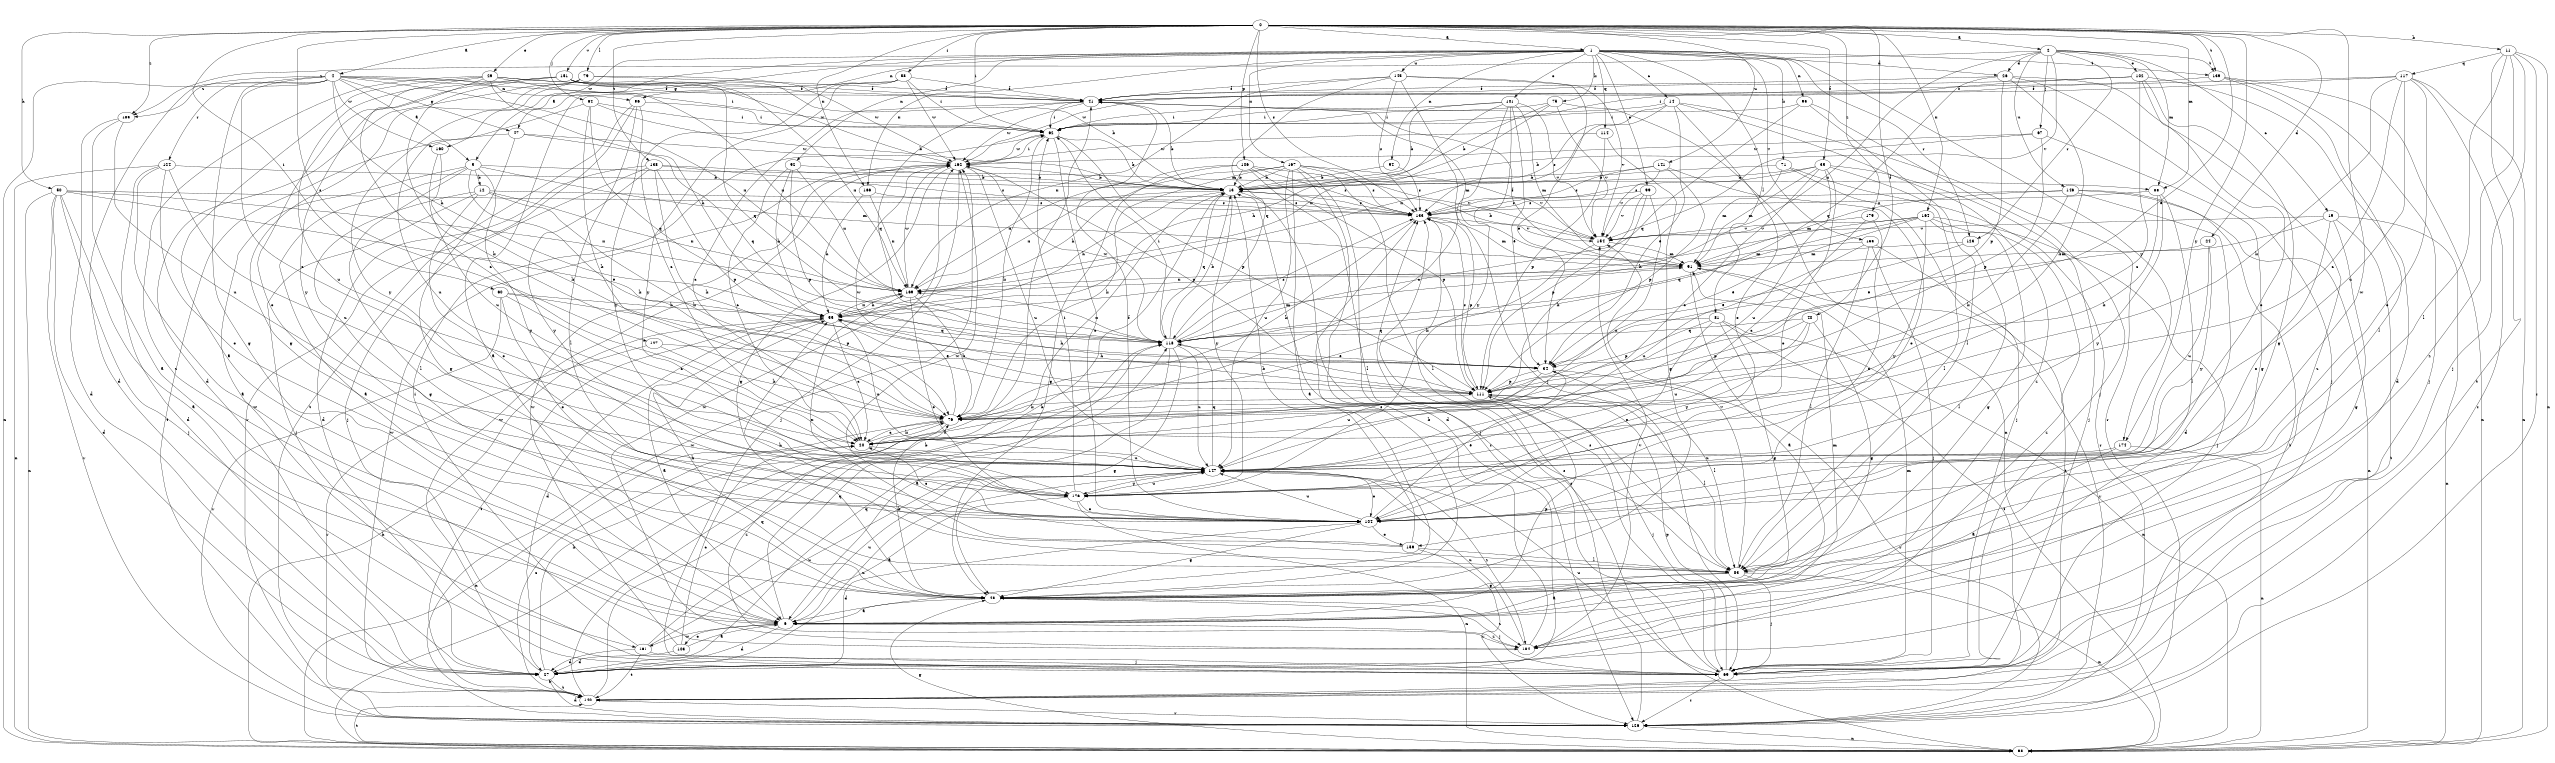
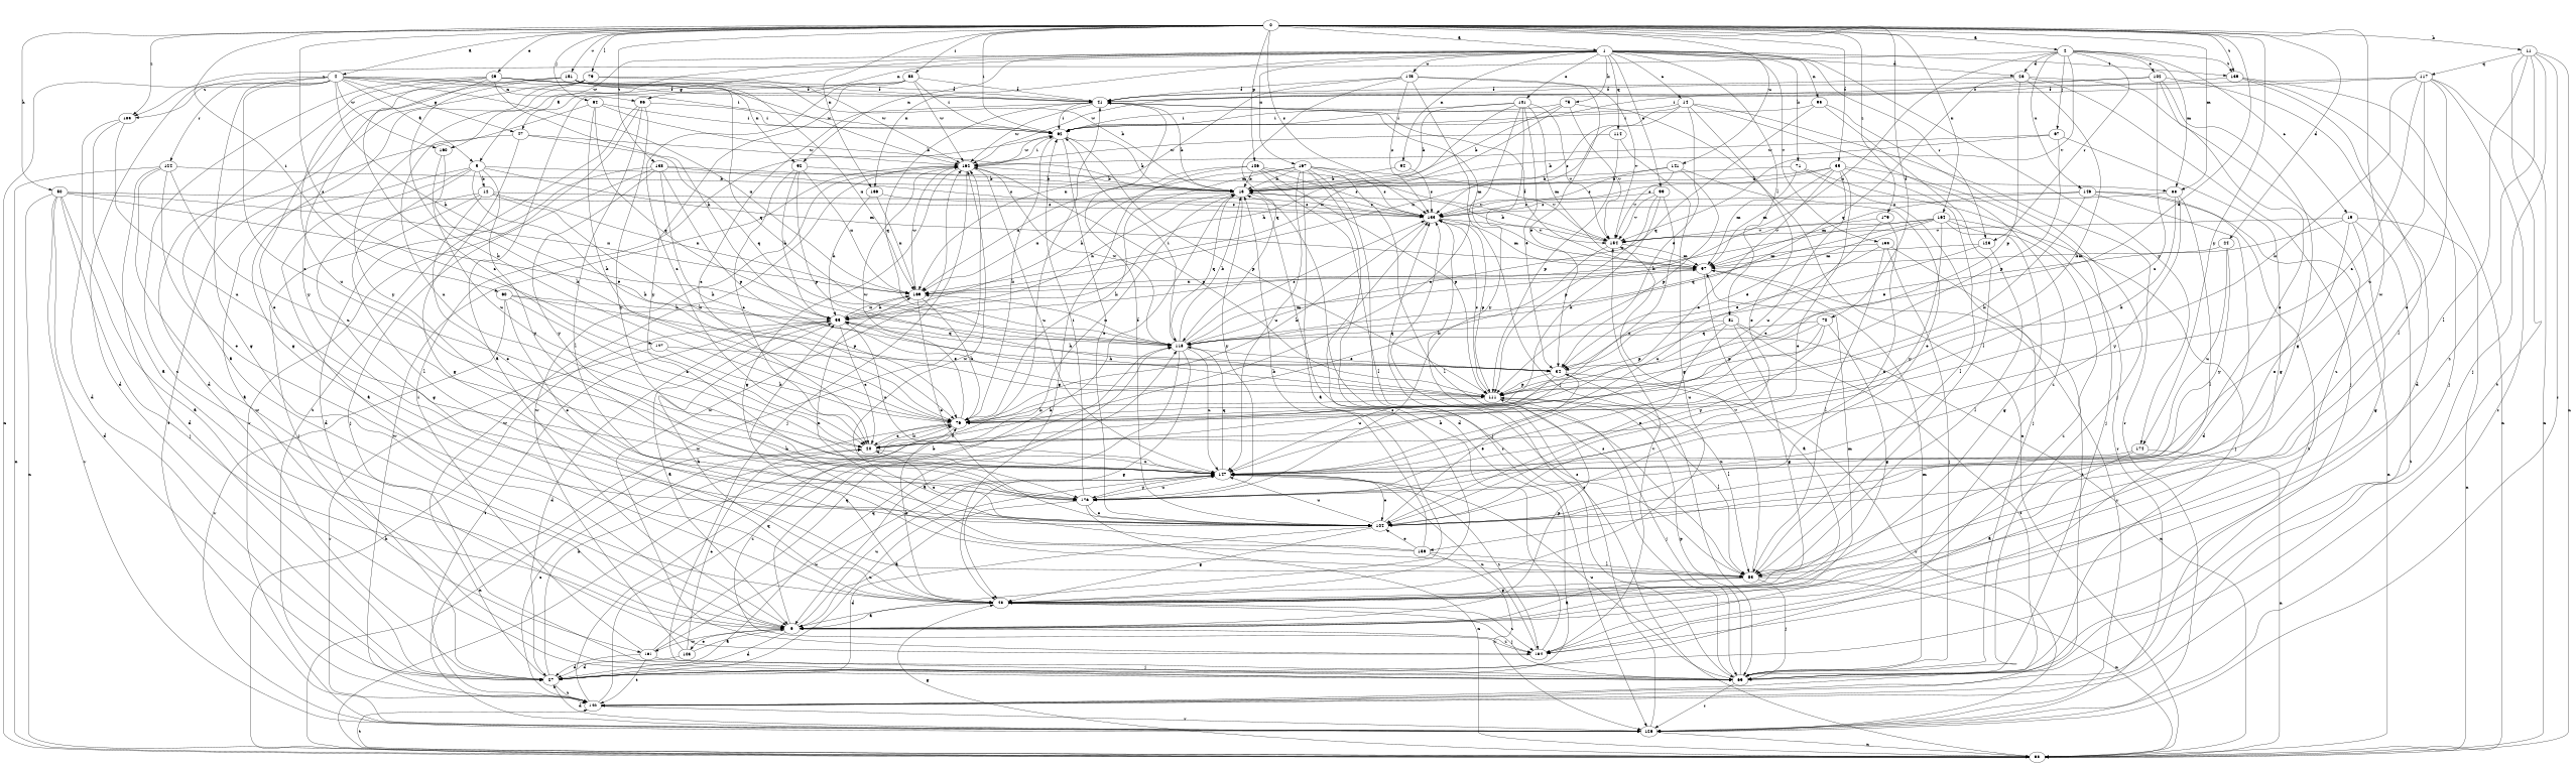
  strict digraph {
    0
    1
    2
    4
    11
    24
    29
    34
    35
-   40
+   40 [label=70]
    50
    58
    60
    62
    64
    79
    88
    106
    127
    133
    138
    139
    141
    151
    159
    164
    166
    174
    179
    183
    5
    14
    26
    47
    71
    75
    81
    92
    94
    95
    96
    99
    101
    114
    123
    145
    153
    160
    167
    19
    67
    102
    146
    154
    169
    20
    27
    41
    48
    55
    98
    124
    83
    184
    69
    117
    126
    140
-   91
+   91 [label=97]
    176
    147
    6
    162
    111
    13
    104
    118
    76
    12
    161
    103
    0 -> 1 [label=a]
    0 -> 2 [label=a]
    0 -> 4 [label=a]
    0 -> 11 [label=b]
    0 -> 24 [label=d]
    0 -> 29 [label=e]
    0 -> 34 [label=e]
    0 -> 35 [label=f]
    0 -> 40 [label=f]
    0 -> 50 [label=h]
    0 -> 58 [label=i]
    0 -> 60 [label=i]
    0 -> 62 [label=i]
    0 -> 64 [label=j]
    0 -> 79 [label=l]
    0 -> 88 [label=m]
    0 -> 106 [label=p]
    0 -> 127 [label=s]
    0 -> 133 [label=s]
    0 -> 138 [label=t]
    0 -> 139 [label=t]
    0 -> 141 [label=u]
    0 -> 151 [label=v]
    0 -> 159 [label=w]
    0 -> 164 [label=x]
    0 -> 166 [label=x]
    0 -> 174 [label=y]
    0 -> 179 [label=z]
    0 -> 183 [label=z]
    1 -> 139 [label=t]
    1 -> 166 [label=x]
    1 -> 174 [label=y]
    1 -> 5 [label=a]
    1 -> 14 [label=c]
    1 -> 26 [label=d]
    1 -> 47 [label=g]
    1 -> 71 [label=k]
    1 -> 75 [label=k]
    1 -> 81 [label=l]
    1 -> 92 [label=n]
    1 -> 94 [label=n]
    1 -> 95 [label=n]
    1 -> 96 [label=n]
    1 -> 99 [label=o]
    1 -> 101 [label=o]
    1 -> 114 [label=q]
    1 -> 123 [label=r]
    1 -> 145 [label=u]
    1 -> 153 [label=v]
    1 -> 160 [label=w]
    1 -> 167 [label=x]
    2 -> 88 [label=m]
    2 -> 139 [label=t]
    2 -> 183 [label=z]
    2 -> 26 [label=d]
    2 -> 123 [label=r]
    2 -> 19 [label=c]
    2 -> 67 [label=j]
    2 -> 102 [label=o]
    2 -> 146 [label=u]
    2 -> 154 [label=v]
    2 -> 169 [label=x]
    4 -> 62 [label=i]
    4 -> 183 [label=z]
    4 -> 5 [label=a]
    4 -> 47 [label=g]
    4 -> 96 [label=n]
    4 -> 160 [label=w]
    4 -> 169 [label=x]
    4 -> 20 [label=c]
    4 -> 27 [label=d]
    4 -> 41 [label=f]
    4 -> 48 [label=g]
    4 -> 55 [label=h]
    4 -> 98 [label=n]
    4 -> 124 [label=r]
    11 -> 98 [label=n]
    11 -> 83 [label=l]
    11 -> 184 [label=z]
    11 -> 69 [label=j]
    11 -> 117 [label=q]
    11 -> 126 [label=r]
    11 -> 140 [label=t]
    24 -> 91 [label=m]
    24 -> 176 [label=y]
    24 -> 147 [label=u]
-   29 -> 169 [label=x]
+   29 -> 92 [label=x]
    29 -> 20 [label=c]
    29 -> 41 [label=f]
    29 -> 55 [label=h]
    29 -> 184 [label=z]
    29 -> 147 [label=u]
    29 -> 6 [label=a]
    29 -> 162 [label=w]
    34 -> 55 [label=h]
    34 -> 83 [label=l]
    34 -> 126 [label=r]
    34 -> 147 [label=u]
    34 -> 111 [label=p]
    35 -> 133 [label=s]
    35 -> 20 [label=c]
    35 -> 83 [label=l]
    35 -> 69 [label=j]
    35 -> 91 [label=m]
    35 -> 147 [label=u]
    35 -> 13 [label=b]
    35 -> 104 [label=o]
    40 -> 48 [label=g]
    40 -> 176 [label=y]
    40 -> 147 [label=u]
    40 -> 111 [label=p]
    40 -> 118 [label=q]
    50 -> 34 [label=e]
    50 -> 133 [label=s]
    50 -> 169 [label=x]
    50 -> 27 [label=d]
    50 -> 98 [label=n]
    50 -> 69 [label=j]
    50 -> 126 [label=r]
    50 -> 6 [label=a]
    58 -> 62 [label=i]
    58 -> 20 [label=c]
    58 -> 41 [label=f]
    58 -> 176 [label=y]
    58 -> 6 [label=a]
    58 -> 162 [label=w]
    60 -> 20 [label=c]
    60 -> 55 [label=h]
    60 -> 126 [label=r]
    60 -> 111 [label=p]
    60 -> 104 [label=o]
    62 -> 162 [label=w]
    62 -> 111 [label=p]
    62 -> 13 [label=b]
    62 -> 104 [label=o]
    62 -> 76 [label=k]
    64 -> 62 [label=i]
    64 -> 147 [label=u]
    64 -> 13 [label=b]
    64 -> 118 [label=q]
    64 -> 76 [label=k]
    79 -> 27 [label=d]
    79 -> 41 [label=f]
    79 -> 48 [label=g]
    79 -> 176 [label=y]
    79 -> 162 [label=w]
    88 -> 133 [label=s]
    88 -> 83 [label=l]
    88 -> 176 [label=y]
    88 -> 76 [label=k]
    106 -> 133 [label=s]
    106 -> 154 [label=v]
    106 -> 169 [label=x]
    106 -> 48 [label=g]
    106 -> 83 [label=l]
    106 -> 111 [label=p]
    106 -> 13 [label=b]
    127 -> 34 [label=e]
    127 -> 126 [label=r]
    127 -> 76 [label=k]
    133 -> 154 [label=v]
    133 -> 91 [label=m]
    133 -> 111 [label=p]
    133 -> 76 [label=k]
    138 -> 133 [label=s]
    138 -> 27 [label=d]
    138 -> 69 [label=j]
    138 -> 176 [label=y]
    138 -> 111 [label=p]
    138 -> 13 [label=b]
    138 -> 76 [label=k]
    139 -> 41 [label=f]
    139 -> 98 [label=n]
    139 -> 83 [label=l]
    139 -> 69 [label=j]
    141 -> 133 [label=s]
    141 -> 154 [label=v]
    141 -> 111 [label=p]
    141 -> 13 [label=b]
    141 -> 104 [label=o]
    151 -> 169 [label=x]
    151 -> 41 [label=f]
    151 -> 176 [label=y]
    151 -> 13 [label=b]
    151 -> 104 [label=o]
    151 -> 118 [label=q]
    151 -> 76 [label=k]
    159 -> 169 [label=x]
    159 -> 83 [label=l]
    159 -> 126 [label=r]
    159 -> 162 [label=w]
    159 -> 13 [label=b]
-   104 -> 159 [label=o]
+   159 -> 104 [label=o]
    164 -> 34 [label=e]
    164 -> 154 [label=v]
    164 -> 48 [label=g]
    164 -> 55 [label=h]
    164 -> 184 [label=z]
    164 -> 69 [label=j]
    164 -> 176 [label=y]
    164 -> 118 [label=q]
    166 -> 133 [label=s]
    166 -> 169 [label=x]
    166 -> 55 [label=h]
    174 -> 98 [label=n]
    174 -> 147 [label=u]
    174 -> 6 [label=a]
    179 -> 154 [label=v]
    179 -> 20 [label=c]
    179 -> 104 [label=o]
    183 -> 27 [label=d]
    183 -> 147 [label=u]
    183 -> 6 [label=a]
    5 -> 88 [label=m]
    5 -> 83 [label=l]
    5 -> 91 [label=m]
    5 -> 176 [label=y]
    5 -> 6 [label=a]
    5 -> 76 [label=k]
    5 -> 12 [label=b]
    5 -> 161 [label=w]
    14 -> 34 [label=e]
    14 -> 62 [label=i]
    14 -> 133 [label=s]
    14 -> 169 [label=x]
    14 -> 184 [label=z]
    14 -> 126 [label=r]
    14 -> 104 [label=o]
    26 -> 41 [label=f]
    26 -> 184 [label=z]
    26 -> 69 [label=j]
    26 -> 111 [label=p]
    26 -> 118 [label=q]
    26 -> 76 [label=k]
    47 -> 48 [label=g]
    47 -> 140 [label=t]
    47 -> 162 [label=w]
    47 -> 118 [label=q]
    71 -> 69 [label=j]
    71 -> 126 [label=r]
    71 -> 91 [label=m]
    71 -> 13 [label=b]
    75 -> 62 [label=i]
    75 -> 154 [label=v]
    75 -> 169 [label=x]
    75 -> 98 [label=n]
    75 -> 13 [label=b]
    81 -> 48 [label=g]
    81 -> 98 [label=n]
    81 -> 140 [label=t]
    81 -> 111 [label=p]
    81 -> 104 [label=o]
    81 -> 118 [label=q]
    92 -> 169 [label=x]
    92 -> 20 [label=c]
    92 -> 55 [label=h]
    92 -> 111 [label=p]
    92 -> 13 [label=b]
    94 -> 133 [label=s]
    94 -> 13 [label=b]
    95 -> 62 [label=i]
    95 -> 83 [label=l]
    95 -> 69 [label=j]
    95 -> 118 [label=q]
    96 -> 62 [label=i]
    96 -> 83 [label=l]
    96 -> 126 [label=r]
    96 -> 140 [label=t]
    96 -> 176 [label=y]
    99 -> 133 [label=s]
    99 -> 154 [label=v]
    99 -> 147 [label=u]
    99 -> 111 [label=p]
    99 -> 76 [label=k]
    101 -> 34 [label=e]
    101 -> 62 [label=i]
    101 -> 154 [label=v]
    101 -> 20 [label=c]
    101 -> 55 [label=h]
    101 -> 91 [label=m]
    101 -> 176 [label=y]
    101 -> 13 [label=b]
    114 -> 48 [label=g]
    114 -> 162 [label=w]
    114 -> 111 [label=p]
    123 -> 34 [label=e]
    123 -> 83 [label=l]
    123 -> 91 [label=m]
    145 -> 34 [label=e]
    145 -> 133 [label=s]
    145 -> 154 [label=v]
    145 -> 169 [label=x]
    145 -> 41 [label=f]
    145 -> 69 [label=j]
    145 -> 118 [label=q]
    153 -> 83 [label=l]
    153 -> 69 [label=j]
    153 -> 140 [label=t]
    153 -> 91 [label=m]
    153 -> 147 [label=u]
    160 -> 147 [label=u]
    160 -> 76 [label=k]
    167 -> 133 [label=s]
    167 -> 154 [label=v]
    167 -> 27 [label=d]
    167 -> 55 [label=h]
    167 -> 83 [label=l]
    167 -> 126 [label=r]
    167 -> 147 [label=u]
    167 -> 6 [label=a]
    167 -> 13 [label=b]
    167 -> 76 [label=k]
    19 -> 34 [label=e]
    19 -> 154 [label=v]
    19 -> 48 [label=g]
    19 -> 98 [label=n]
    19 -> 140 [label=t]
    19 -> 104 [label=o]
    67 -> 48 [label=g]
    67 -> 162 [label=w]
    67 -> 111 [label=p]
    67 -> 13 [label=b]
    102 -> 20 [label=c]
    102 -> 27 [label=d]
    102 -> 41 [label=f]
    102 -> 48 [label=g]
    102 -> 162 [label=w]
    102 -> 104 [label=o]
    146 -> 133 [label=s]
    146 -> 27 [label=d]
    146 -> 98 [label=n]
    146 -> 140 [label=t]
    146 -> 91 [label=m]
    146 -> 76 [label=k]
    154 -> 91 [label=m]
    154 -> 13 [label=b]
    154 -> 76 [label=k]
    169 -> 55 [label=h]
    169 -> 162 [label=w]
    169 -> 104 [label=o]
    169 -> 76 [label=k]
    20 -> 147 [label=u]
    20 -> 76 [label=k]
    27 -> 140 [label=t]
    27 -> 147 [label=u]
    27 -> 162 [label=w]
    27 -> 118 [label=q]
    27 -> 76 [label=k]
    41 -> 62 [label=i]
    41 -> 20 [label=c]
    41 -> 91 [label=m]
    41 -> 162 [label=w]
    41 -> 13 [label=b]
    41 -> 118 [label=q]
    48 -> 133 [label=s]
    48 -> 55 [label=h]
    48 -> 184 [label=z]
    48 -> 69 [label=j]
    48 -> 6 [label=a]
    48 -> 76 [label=k]
    55 -> 169 [label=x]
    55 -> 20 [label=c]
    55 -> 27 [label=d]
    55 -> 140 [label=t]
    55 -> 147 [label=u]
    55 -> 6 [label=a]
    55 -> 118 [label=q]
    98 -> 133 [label=s]
    98 -> 41 [label=f]
    98 -> 48 [label=g]
    98 -> 55 [label=h]
    98 -> 140 [label=t]
    124 -> 27 [label=d]
    124 -> 98 [label=n]
    124 -> 147 [label=u]
    124 -> 6 [label=a]
    124 -> 13 [label=b]
    124 -> 104 [label=o]
    83 -> 154 [label=v]
    83 -> 48 [label=g]
    83 -> 55 [label=h]
    83 -> 98 [label=n]
    83 -> 69 [label=j]
    83 -> 6 [label=a]
    184 -> 154 [label=v]
    184 -> 147 [label=u]
    184 -> 162 [label=w]
    184 -> 13 [label=b]
    69 -> 133 [label=s]
    69 -> 126 [label=r]
    69 -> 91 [label=m]
    69 -> 147 [label=u]
    69 -> 111 [label=p]
    117 -> 62 [label=i]
    117 -> 20 [label=c]
    117 -> 41 [label=f]
    117 -> 98 [label=n]
    117 -> 126 [label=r]
    117 -> 147 [label=u]
    117 -> 104 [label=o]
    117 -> 76 [label=k]
    126 -> 133 [label=s]
    126 -> 27 [label=d]
    126 -> 98 [label=n]
    126 -> 162 [label=w]
    140 -> 20 [label=c]
    140 -> 126 [label=r]
    140 -> 162 [label=w]
    140 -> 13 [label=b]
    140 -> 118 [label=q]
    91 -> 169 [label=x]
    91 -> 41 [label=f]
    91 -> 126 [label=r]
    91 -> 6 [label=a]
    176 -> 62 [label=i]
    176 -> 98 [label=n]
    176 -> 147 [label=u]
    176 -> 6 [label=a]
    176 -> 104 [label=o]
    147 -> 184 [label=z]
    147 -> 176 [label=y]
    147 -> 104 [label=o]
    147 -> 118 [label=q]
    6 -> 27 [label=d]
    6 -> 184 [label=z]
    6 -> 91 [label=m]
    6 -> 147 [label=u]
    6 -> 111 [label=p]
    6 -> 13 [label=b]
    6 -> 161 [label=w]
    6 -> 103 [label=o]
    162 -> 62 [label=i]
    162 -> 48 [label=g]
    162 -> 69 [label=j]
    162 -> 147 [label=u]
    162 -> 111 [label=p]
    162 -> 13 [label=b]
    111 -> 133 [label=s]
    111 -> 55 [label=h]
    111 -> 83 [label=l]
    111 -> 69 [label=j]
    111 -> 76 [label=k]
    13 -> 133 [label=s]
    13 -> 169 [label=x]
    13 -> 55 [label=h]
    13 -> 69 [label=j]
    13 -> 176 [label=y]
    13 -> 118 [label=q]
    104 -> 34 [label=e]
    104 -> 20 [label=c]
    104 -> 27 [label=d]
    104 -> 41 [label=f]
    104 -> 48 [label=g]
    104 -> 147 [label=u]
    118 -> 34 [label=e]
    118 -> 62 [label=i]
    118 -> 133 [label=s]
    118 -> 169 [label=x]
    118 -> 48 [label=g]
    118 -> 91 [label=m]
    118 -> 147 [label=u]
    118 -> 6 [label=a]
    118 -> 162 [label=w]
    118 -> 13 [label=b]
    76 -> 20 [label=c]
    76 -> 98 [label=n]
    76 -> 184 [label=z]
    76 -> 162 [label=w]
    12 -> 133 [label=s]
    12 -> 169 [label=x]
    12 -> 48 [label=g]
    12 -> 69 [label=j]
    12 -> 104 [label=o]
    12 -> 76 [label=k]
    161 -> 62 [label=i]
    161 -> 27 [label=d]
    161 -> 69 [label=j]
    161 -> 140 [label=t]
    161 -> 147 [label=u]
    161 -> 118 [label=q]
    103 -> 20 [label=c]
    103 -> 27 [label=d]
    103 -> 6 [label=a]
    103 -> 162 [label=w]
  }
